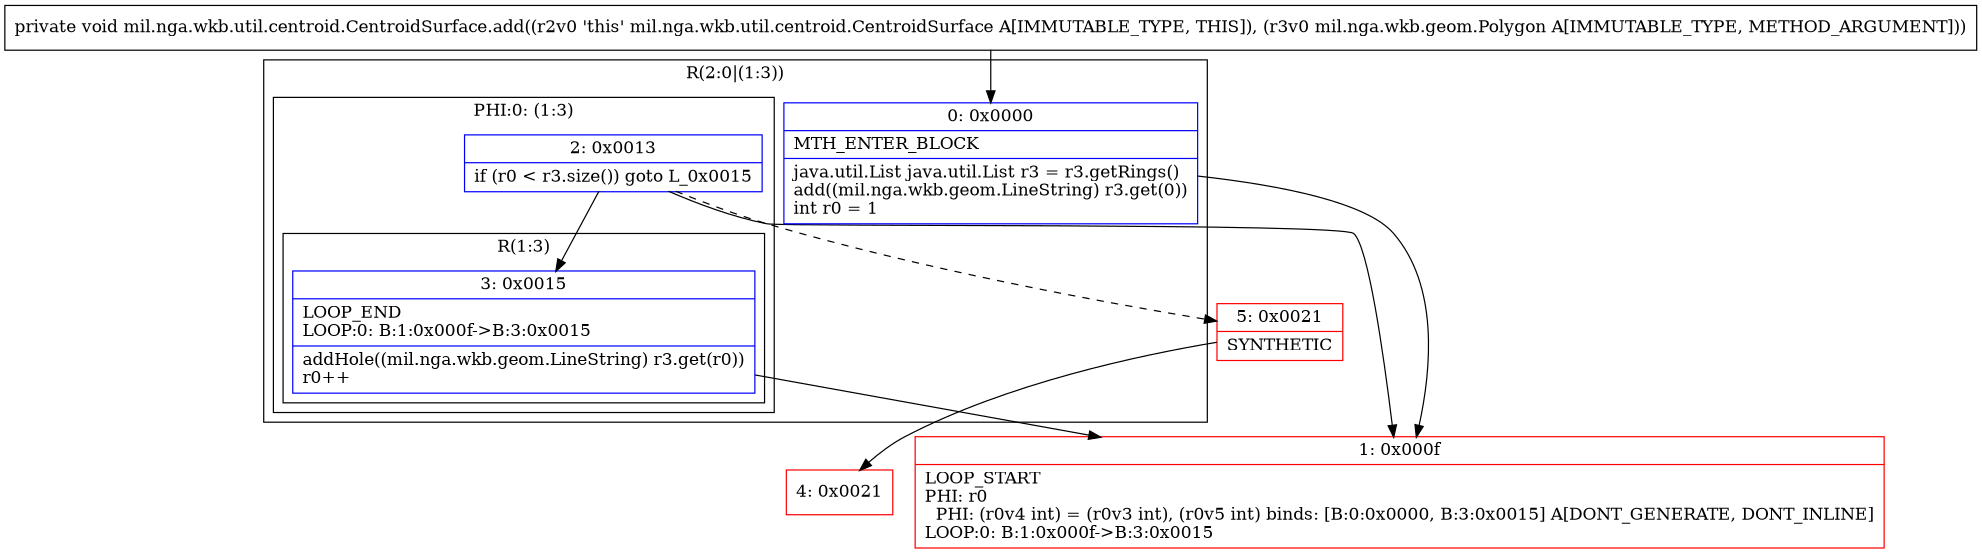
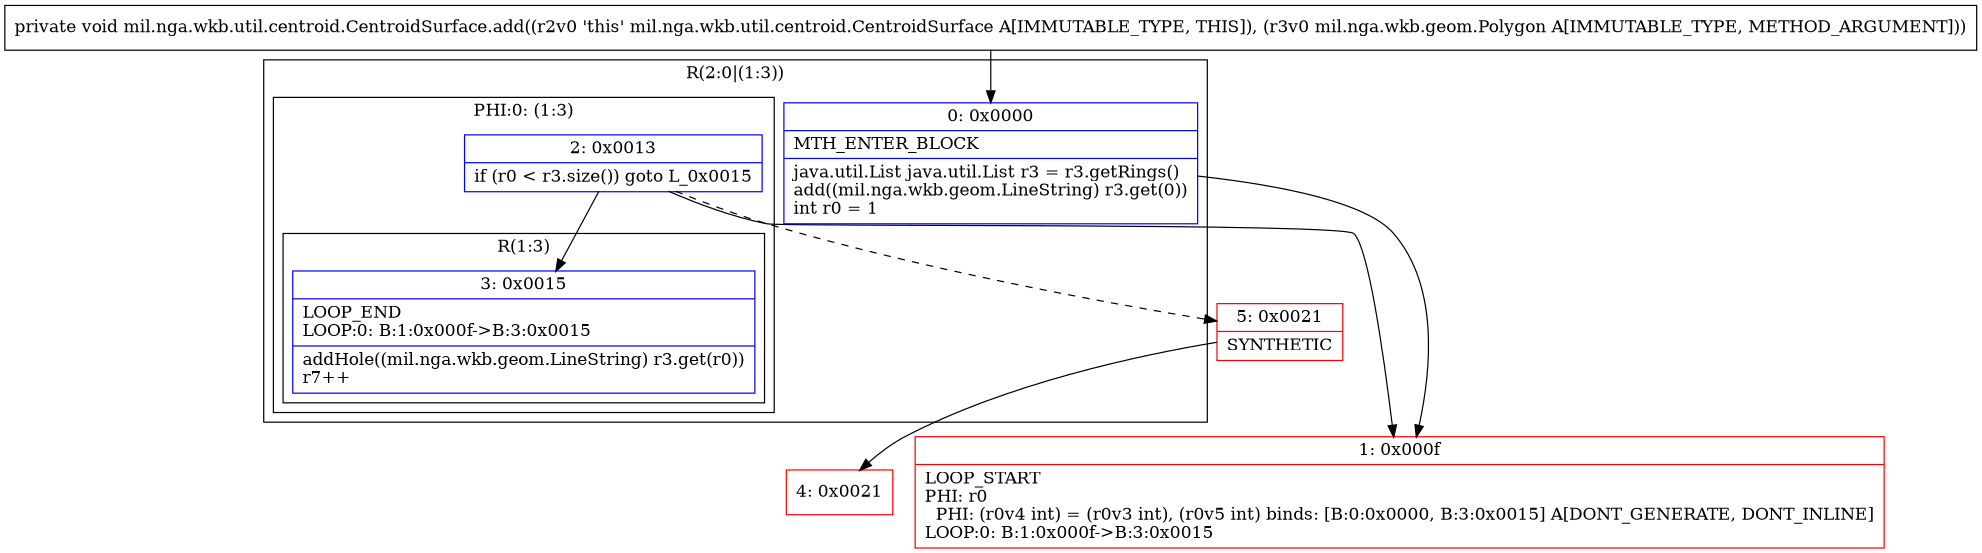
  digraph {
    node [color=blue shape=record]
-   n1 [label="{3\:\ 0x0015|LOOP_END\lLOOP:0: B:1:0x000f\-\>B:3:0x0015\l|addHole((mil.nga.wkb.geom.LineString) r3.get(r0))\lr0++\l}"]
+   n1 [label="{3\:\ 0x0015|LOOP_END\lLOOP:0: B:1:0x000f\-\>B:3:0x0015\l|addHole((mil.nga.wkb.geom.LineString) r3.get(r0))\lr7++\l}"]
    n2 [label="{2\:\ 0x0013|if (r0 \< r3.size()) goto L_0x0015\l}"]
    n3 [label="{0\:\ 0x0000|MTH_ENTER_BLOCK\l|java.util.List java.util.List r3 = r3.getRings()\ladd((mil.nga.wkb.geom.LineString) r3.get(0))\lint r0 = 1\l}"]
    n4 [color=red label="{1\:\ 0x000f|LOOP_START\lPHI: r0 \l  PHI: (r0v4 int) = (r0v3 int), (r0v5 int) binds: [B:0:0x0000, B:3:0x0015] A[DONT_GENERATE, DONT_INLINE]\lLOOP:0: B:1:0x000f\-\>B:3:0x0015\l}"]
    n5 [color=red label="{5\:\ 0x0021|SYNTHETIC\l}"]
    n6 [color=red label="{4\:\ 0x0021}"]
    n7 [label="{private void mil.nga.wkb.util.centroid.CentroidSurface.add((r2v0 'this' mil.nga.wkb.util.centroid.CentroidSurface A[IMMUTABLE_TYPE, THIS]), (r3v0 mil.nga.wkb.geom.Polygon A[IMMUTABLE_TYPE, METHOD_ARGUMENT])) }" color=""]
    subgraph cluster_1 {
      label="R(2:0|(1:3))"
      n3
      subgraph cluster_2 {
        label="PHI:0: (1:3)"
        n2
        subgraph cluster_3 {
          label="R(1:3)"
          n1
        }
      }
    }
-   n1 -> n4
    n2 -> n1
    n2 -> n4
    n2 -> n5 [style=dashed]
    n3 -> n4
    n5 -> n6
    n7 -> n3
  }
